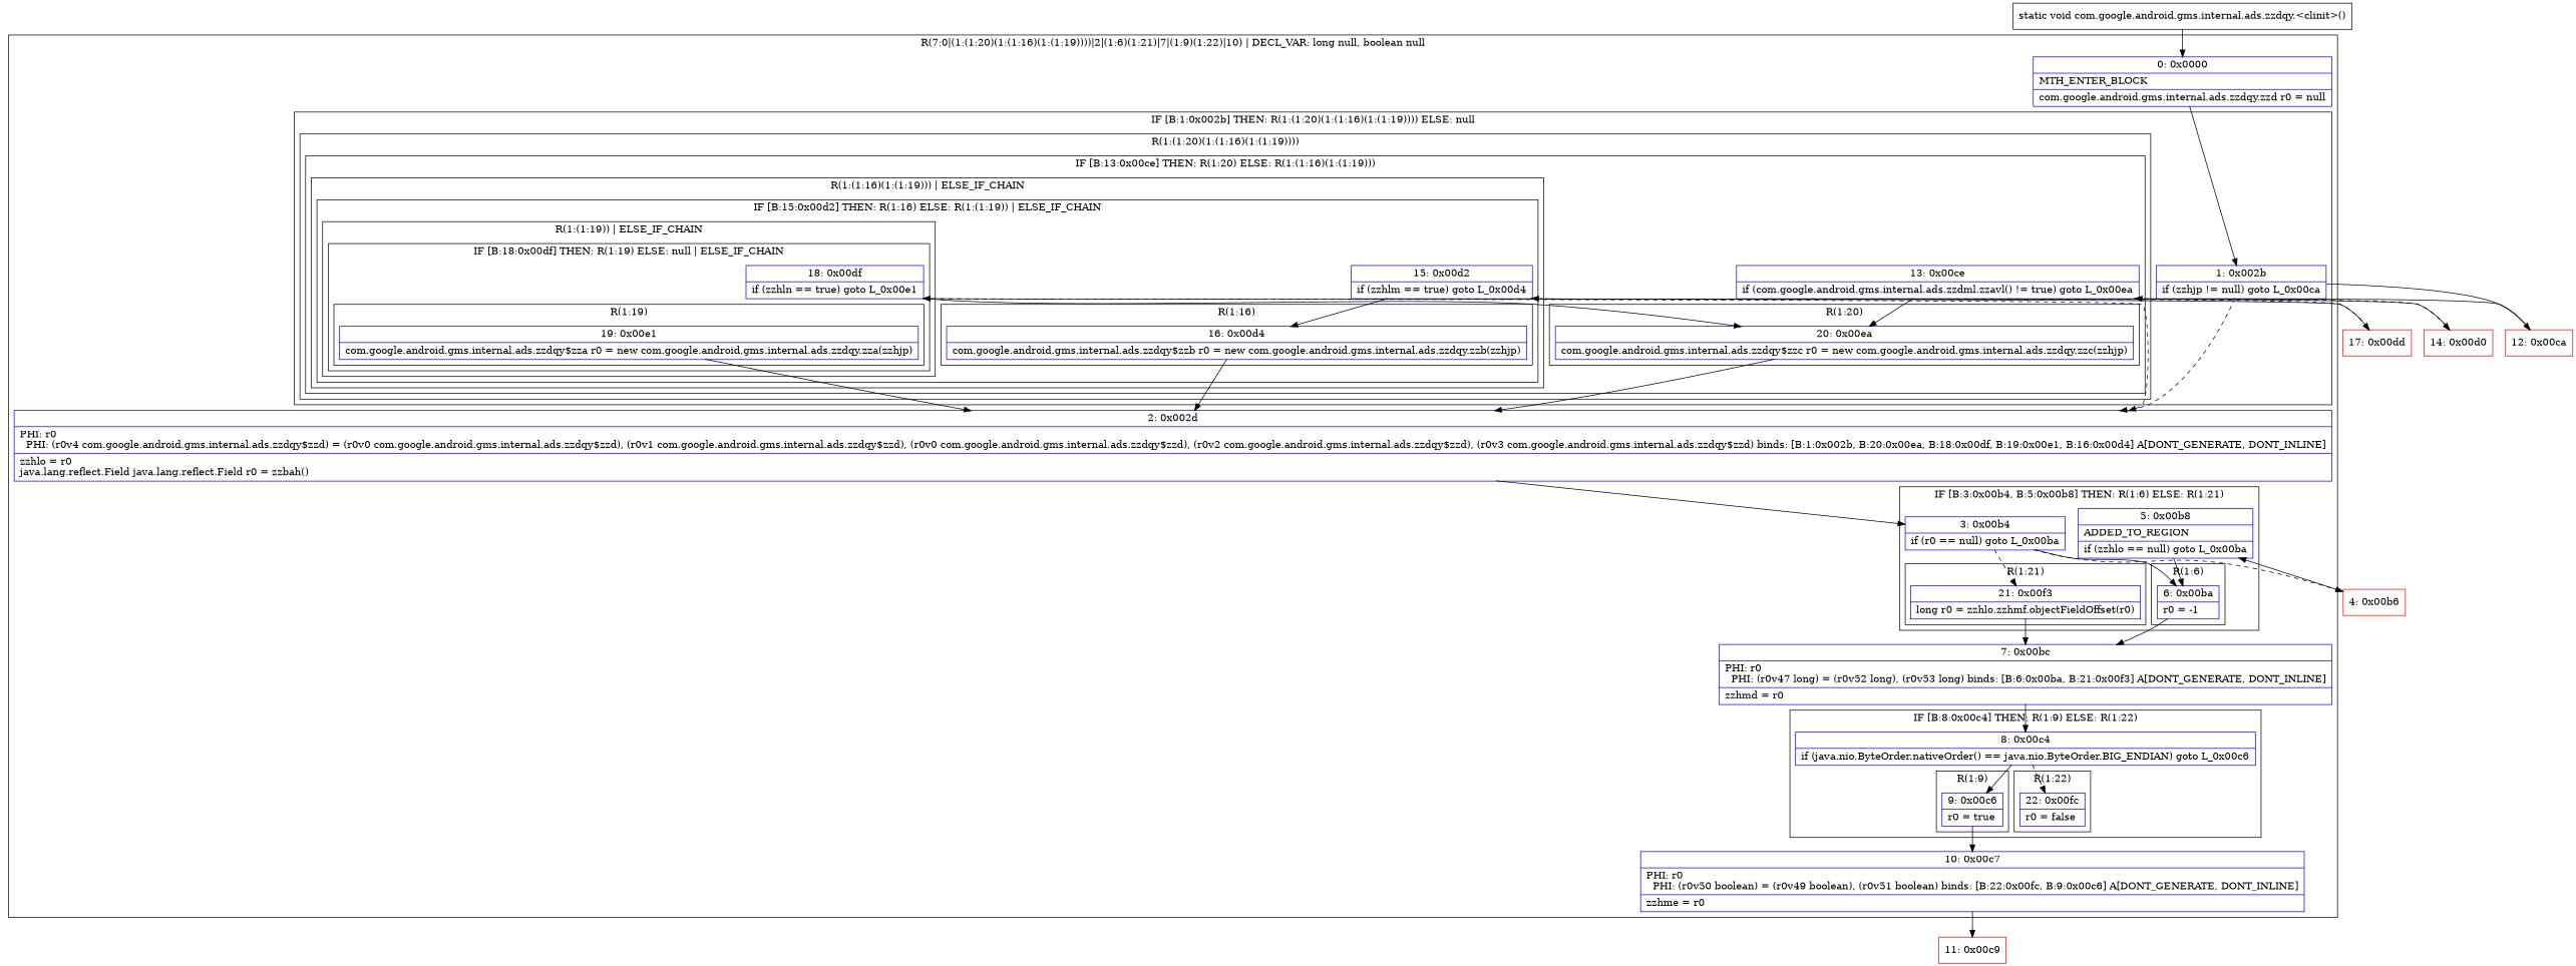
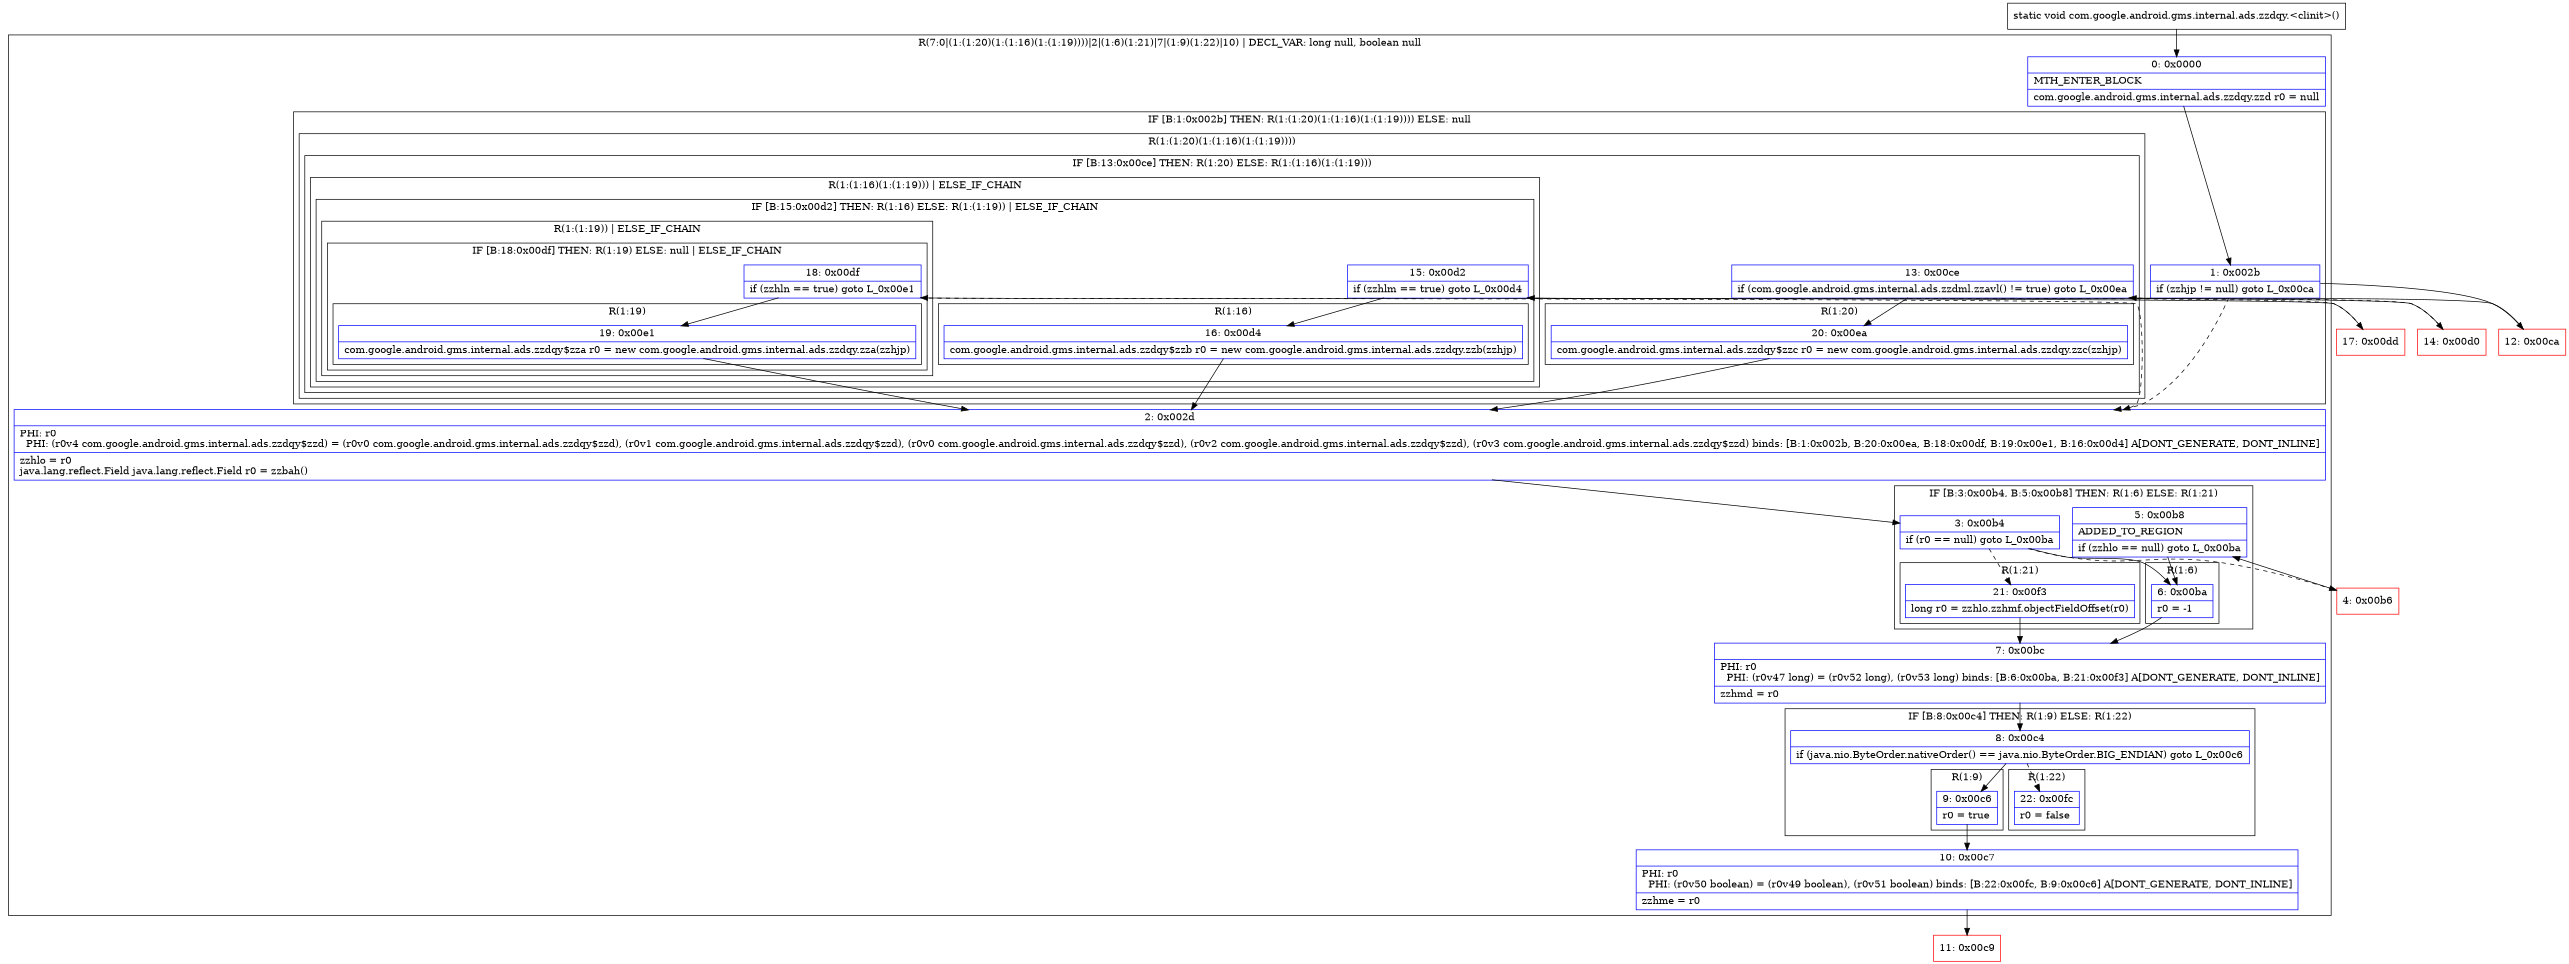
  digraph {
    node [color=blue shape=record]
    n1 [label="{20\:\ 0x00ea|com.google.android.gms.internal.ads.zzdqy$zzc r0 = new com.google.android.gms.internal.ads.zzdqy.zzc(zzhjp)\l}"]
    n2 [label="{16\:\ 0x00d4|com.google.android.gms.internal.ads.zzdqy$zzb r0 = new com.google.android.gms.internal.ads.zzdqy.zzb(zzhjp)\l}"]
    n3 [label="{19\:\ 0x00e1|com.google.android.gms.internal.ads.zzdqy$zza r0 = new com.google.android.gms.internal.ads.zzdqy.zza(zzhjp)\l}"]
    n4 [label="{18\:\ 0x00df|if (zzhln == true) goto L_0x00e1\l}"]
    n5 [label="{15\:\ 0x00d2|if (zzhlm == true) goto L_0x00d4\l}"]
    n6 [label="{13\:\ 0x00ce|if (com.google.android.gms.internal.ads.zzdml.zzavl() != true) goto L_0x00ea\l}"]
    n7 [label="{1\:\ 0x002b|if (zzhjp != null) goto L_0x00ca\l}"]
    n8 [label="{6\:\ 0x00ba|r0 = \-1\l}"]
    n9 [label="{21\:\ 0x00f3|long r0 = zzhlo.zzhmf.objectFieldOffset(r0)\l}"]
    n10 [label="{3\:\ 0x00b4|if (r0 == null) goto L_0x00ba\l}"]
    n11 [label="{5\:\ 0x00b8|ADDED_TO_REGION\l|if (zzhlo == null) goto L_0x00ba\l}"]
    n12 [label="{9\:\ 0x00c6|r0 = true\l}"]
    n13 [label="{22\:\ 0x00fc|r0 = false\l}"]
    n14 [label="{8\:\ 0x00c4|if (java.nio.ByteOrder.nativeOrder() == java.nio.ByteOrder.BIG_ENDIAN) goto L_0x00c6\l}"]
    n15 [label="{0\:\ 0x0000|MTH_ENTER_BLOCK\l|com.google.android.gms.internal.ads.zzdqy.zzd r0 = null\l}"]
    n16 [label="{2\:\ 0x002d|PHI: r0 \l  PHI: (r0v4 com.google.android.gms.internal.ads.zzdqy$zzd) = (r0v0 com.google.android.gms.internal.ads.zzdqy$zzd), (r0v1 com.google.android.gms.internal.ads.zzdqy$zzd), (r0v0 com.google.android.gms.internal.ads.zzdqy$zzd), (r0v2 com.google.android.gms.internal.ads.zzdqy$zzd), (r0v3 com.google.android.gms.internal.ads.zzdqy$zzd) binds: [B:1:0x002b, B:20:0x00ea, B:18:0x00df, B:19:0x00e1, B:16:0x00d4] A[DONT_GENERATE, DONT_INLINE]\l|zzhlo = r0\ljava.lang.reflect.Field java.lang.reflect.Field r0 = zzbah()\l}"]
    n17 [label="{7\:\ 0x00bc|PHI: r0 \l  PHI: (r0v47 long) = (r0v52 long), (r0v53 long) binds: [B:6:0x00ba, B:21:0x00f3] A[DONT_GENERATE, DONT_INLINE]\l|zzhmd = r0\l}"]
    n18 [label="{10\:\ 0x00c7|PHI: r0 \l  PHI: (r0v50 boolean) = (r0v49 boolean), (r0v51 boolean) binds: [B:22:0x00fc, B:9:0x00c6] A[DONT_GENERATE, DONT_INLINE]\l|zzhme = r0\l}"]
    n19 [color=red label="{17\:\ 0x00dd}"]
    n20 [color=red label="{14\:\ 0x00d0}"]
    n21 [color=red label="{12\:\ 0x00ca}"]
    n22 [color=red label="{4\:\ 0x00b6}"]
    n23 [color=red label="{11\:\ 0x00c9}"]
    n24 [label="{static void com.google.android.gms.internal.ads.zzdqy.\<clinit\>() }" color=""]
    subgraph cluster_1 {
      label="R(7:0|(1:(1:20)(1:(1:16)(1:(1:19))))|2|(1:6)(1:21)|7|(1:9)(1:22)|10) | DECL_VAR: long null, boolean null\l"
      n15
      n16
      n17
      n18
      subgraph cluster_2 {
        label="IF [B:1:0x002b] THEN: R(1:(1:20)(1:(1:16)(1:(1:19)))) ELSE: null"
        n7
        subgraph cluster_3 {
          label="R(1:(1:20)(1:(1:16)(1:(1:19))))"
          subgraph cluster_4 {
            label="IF [B:13:0x00ce] THEN: R(1:20) ELSE: R(1:(1:16)(1:(1:19)))"
            n6
            subgraph cluster_5 {
              label="R(1:20)"
              n1
            }
            subgraph cluster_6 {
              label="R(1:(1:16)(1:(1:19))) | ELSE_IF_CHAIN\l"
              subgraph cluster_7 {
                label="IF [B:15:0x00d2] THEN: R(1:16) ELSE: R(1:(1:19)) | ELSE_IF_CHAIN\l"
                n5
                subgraph cluster_8 {
                  label="R(1:16)"
                  n2
                }
                subgraph cluster_9 {
                  label="R(1:(1:19)) | ELSE_IF_CHAIN\l"
                  subgraph cluster_10 {
                    label="IF [B:18:0x00df] THEN: R(1:19) ELSE: null | ELSE_IF_CHAIN\l"
                    n4
                    subgraph cluster_11 {
                      label="R(1:19)"
                      n3
                    }
                  }
                }
              }
            }
          }
        }
      }
      subgraph cluster_12 {
        label="IF [B:3:0x00b4, B:5:0x00b8] THEN: R(1:6) ELSE: R(1:21)"
        n10
        n11
        subgraph cluster_13 {
          label="R(1:6)"
          n8
        }
        subgraph cluster_14 {
          label="R(1:21)"
          n9
        }
      }
      subgraph cluster_15 {
        label="IF [B:8:0x00c4] THEN: R(1:9) ELSE: R(1:22)"
        n14
        subgraph cluster_16 {
          label="R(1:9)"
          n12
        }
        subgraph cluster_17 {
          label="R(1:22)"
          n13
        }
      }
    }
    n1 -> n16
    n2 -> n16
    n3 -> n16
-   n4 -> n1
+   n4 -> n3
    n4 -> n16 [style=dashed]
    n5 -> n2
    n5 -> n19 [style=dashed]
    n6 -> n1
    n6 -> n20 [style=dashed]
    n7 -> n16 [style=dashed]
    n7 -> n21
    n8 -> n17
    n9 -> n17
    n10 -> n8
    n10 -> n9 [style=dashed]
    n10 -> n22 [style=dashed]
    n11 -> n8
    n12 -> n18
    n14 -> n12
    n14 -> n13 [style=dashed]
    n15 -> n7
    n16 -> n10
    n17 -> n14
    n18 -> n23
    n19 -> n4
    n20 -> n5
    n21 -> n6
    n22 -> n11
    n24 -> n15
  }
